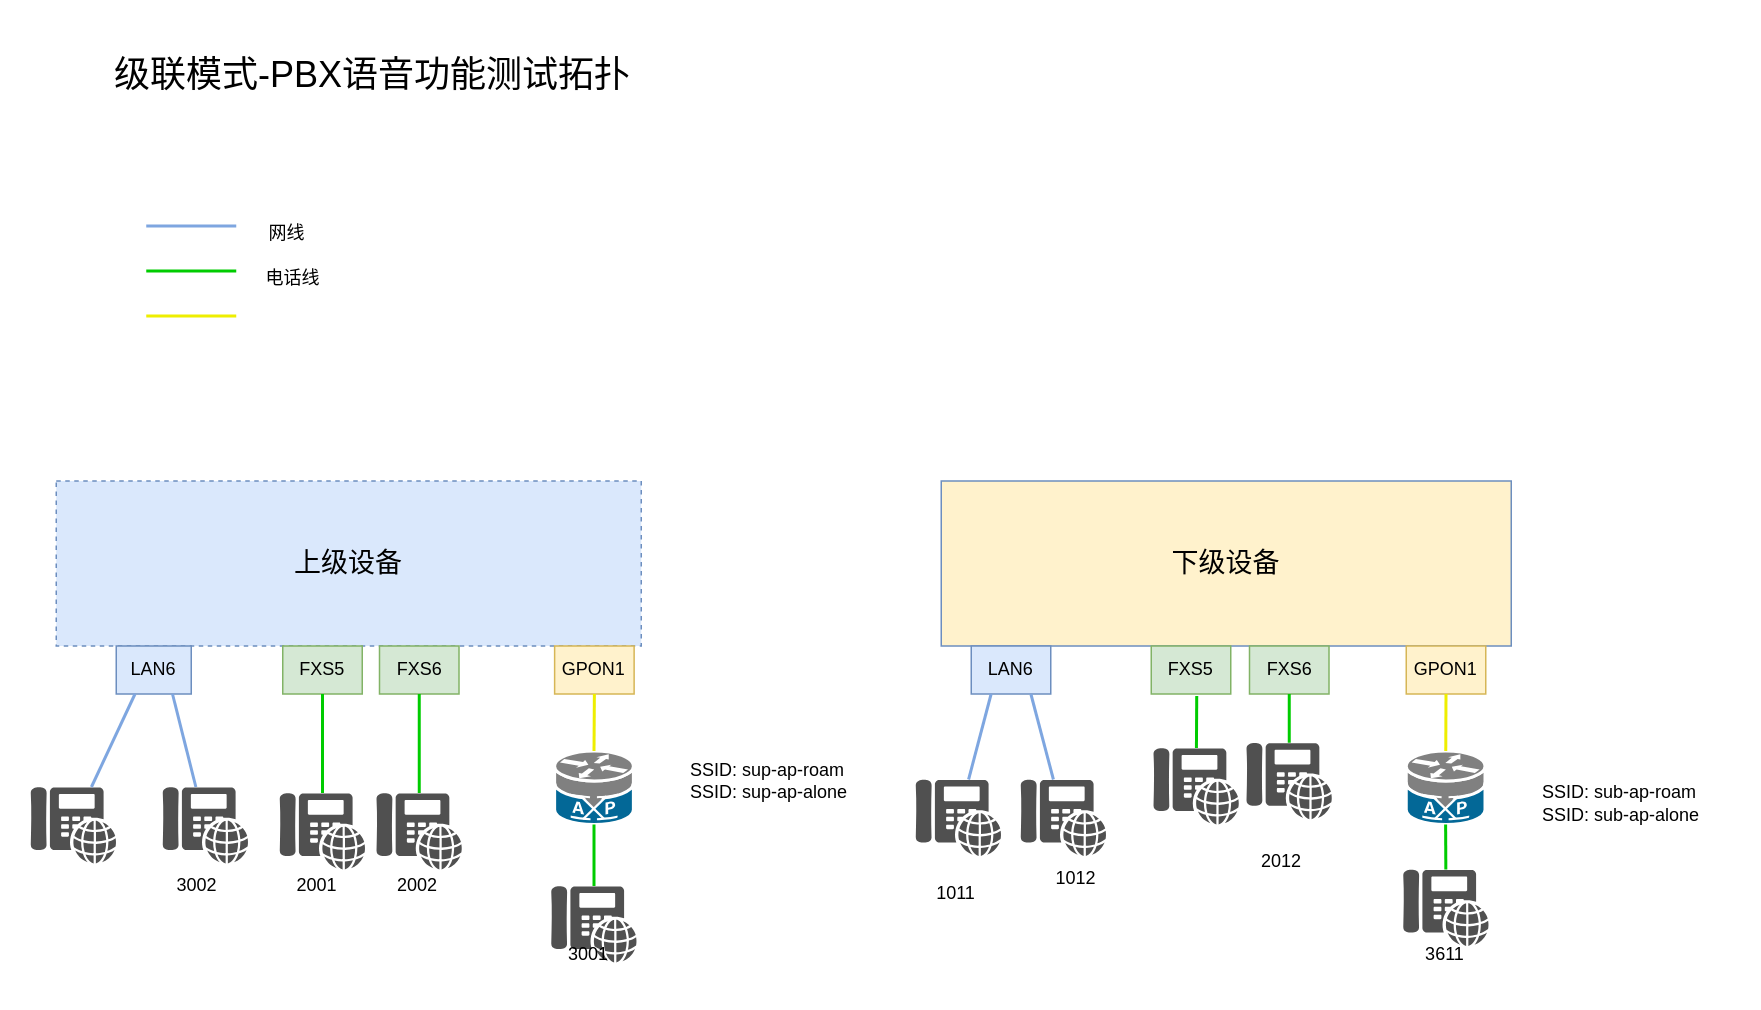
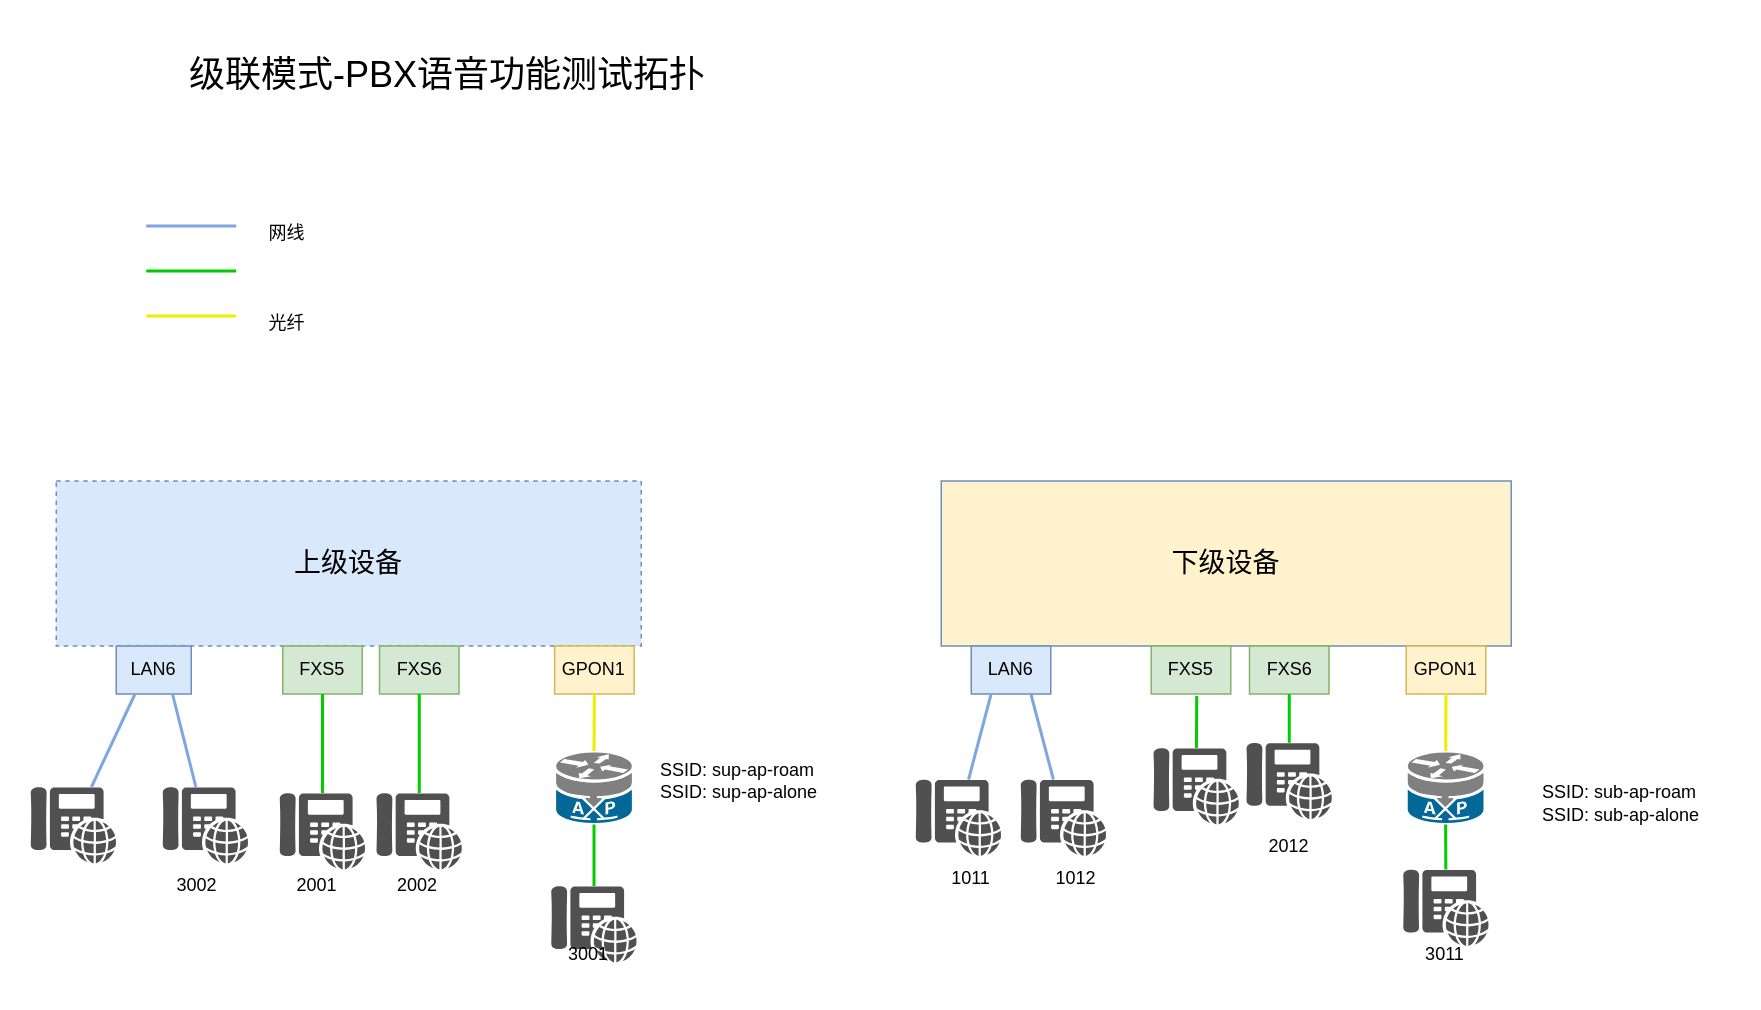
  <mxCell id="0" />
  <mxCell id="1" parent="0" />
  <mxCell id="2" value="&lt;font style=&quot;font-size: 18px;&quot;&gt;上级设备&lt;/font&gt;" style="rounded=0;whiteSpace=wrap;html=1;fillColor=#dae8fc;strokeColor=#6c8ebf;dashed=1;" parent="1" vertex="1"><mxGeometry x="37" y="320" width="390" height="110" as="geometry" /></mxCell>
  <mxCell id="3" value="&lt;font style=&quot;font-size: 18px;&quot;&gt;下级设备&lt;/font&gt;" style="rounded=0;whiteSpace=wrap;html=1;fillColor=#fff2cc;strokeColor=#6c8ebf;" parent="1" vertex="1"><mxGeometry x="627" y="320" width="380" height="110" as="geometry" /></mxCell>
  <mxCell id="4" value="" style="shape=mxgraph.cisco.misc.axp;sketch=0;html=1;pointerEvents=1;dashed=0;fillColor=#036897;strokeColor=#ffffff;strokeWidth=2;verticalLabelPosition=bottom;verticalAlign=top;align=center;outlineConnect=0;" parent="1" vertex="1"><mxGeometry x="369.25" y="500" width="52.5" height="49" as="geometry" /></mxCell>
  <mxCell id="5" value="" style="sketch=0;pointerEvents=1;shadow=0;dashed=0;html=1;strokeColor=none;fillColor=#505050;labelPosition=center;verticalLabelPosition=bottom;verticalAlign=top;outlineConnect=0;align=center;shape=mxgraph.office.devices.phone_voip;" parent="1" vertex="1"><mxGeometry x="20" y="524" width="57" height="51" as="geometry" /></mxCell>
  <mxCell id="6" value="" style="sketch=0;pointerEvents=1;shadow=0;dashed=0;html=1;strokeColor=none;fillColor=#505050;labelPosition=center;verticalLabelPosition=bottom;verticalAlign=top;outlineConnect=0;align=center;shape=mxgraph.office.devices.phone_voip;" parent="1" vertex="1"><mxGeometry x="768.5" y="498" width="57" height="51" as="geometry" /></mxCell>
  <mxCell id="7" value="" style="sketch=0;pointerEvents=1;shadow=0;dashed=0;html=1;strokeColor=none;fillColor=#505050;labelPosition=center;verticalLabelPosition=bottom;verticalAlign=top;outlineConnect=0;align=center;shape=mxgraph.office.devices.phone_voip;" parent="1" vertex="1"><mxGeometry x="186" y="528" width="57" height="51" as="geometry" /></mxCell>
  <mxCell id="8" value="" style="sketch=0;pointerEvents=1;shadow=0;dashed=0;html=1;strokeColor=none;fillColor=#505050;labelPosition=center;verticalLabelPosition=bottom;verticalAlign=top;outlineConnect=0;align=center;shape=mxgraph.office.devices.phone_voip;" parent="1" vertex="1"><mxGeometry x="935" y="579" width="57" height="51" as="geometry" /></mxCell>
  <mxCell id="9" value="" style="sketch=0;pointerEvents=1;shadow=0;dashed=0;html=1;strokeColor=none;fillColor=#505050;labelPosition=center;verticalLabelPosition=bottom;verticalAlign=top;outlineConnect=0;align=center;shape=mxgraph.office.devices.phone_voip;" parent="1" vertex="1"><mxGeometry x="610" y="519" width="57" height="51" as="geometry" /></mxCell>
  <mxCell id="10" value="LAN6" style="rounded=0;whiteSpace=wrap;html=1;fillColor=#dae8fc;strokeColor=#6c8ebf;" parent="1" vertex="1"><mxGeometry x="77" y="430" width="50" height="32" as="geometry" /></mxCell>
  <mxCell id="11" value="FXS5" style="rounded=0;whiteSpace=wrap;html=1;fillColor=#d5e8d4;strokeColor=#82b366;" parent="1" vertex="1"><mxGeometry x="188" y="430" width="53" height="32" as="geometry" /></mxCell>
  <mxCell id="12" value="LAN6" style="rounded=0;whiteSpace=wrap;html=1;fillColor=#dae8fc;strokeColor=#6c8ebf;" parent="1" vertex="1"><mxGeometry x="647" y="430" width="53" height="32" as="geometry" /></mxCell>
  <mxCell id="13" value="FXS5" style="rounded=0;whiteSpace=wrap;html=1;fillColor=#d5e8d4;strokeColor=#82b366;" parent="1" vertex="1"><mxGeometry x="767" y="430" width="53" height="32" as="geometry" /></mxCell>
  <mxCell id="14" value="GPON1" style="rounded=0;whiteSpace=wrap;html=1;fillColor=#fff2cc;strokeColor=#d6b656;" parent="1" vertex="1"><mxGeometry x="369.25" y="430" width="53" height="32" as="geometry" /></mxCell>
  <mxCell id="15" value="" style="shape=mxgraph.cisco.misc.axp;sketch=0;html=1;pointerEvents=1;dashed=0;fillColor=#036897;strokeColor=#ffffff;strokeWidth=2;verticalLabelPosition=bottom;verticalAlign=top;align=center;outlineConnect=0;" parent="1" vertex="1"><mxGeometry x="937" y="500" width="52.5" height="49" as="geometry" /></mxCell>
  <mxCell id="16" value="GPON1" style="rounded=0;whiteSpace=wrap;html=1;fillColor=#fff2cc;strokeColor=#d6b656;" parent="1" vertex="1"><mxGeometry x="937" y="430" width="53" height="32" as="geometry" /></mxCell>
  <mxCell id="17" value="" style="sketch=0;pointerEvents=1;shadow=0;dashed=0;html=1;strokeColor=none;fillColor=#505050;labelPosition=center;verticalLabelPosition=bottom;verticalAlign=top;outlineConnect=0;align=center;shape=mxgraph.office.devices.phone_voip;" parent="1" vertex="1"><mxGeometry x="367" y="590" width="57" height="51" as="geometry" /></mxCell>
  <mxCell id="18" value="2001" style="text;html=1;align=center;verticalAlign=middle;whiteSpace=wrap;rounded=0;" parent="1" vertex="1"><mxGeometry x="181" y="575" width="60" height="30" as="geometry" /></mxCell>
  <mxCell id="19" value="" style="sketch=0;pointerEvents=1;shadow=0;dashed=0;html=1;strokeColor=none;fillColor=#505050;labelPosition=center;verticalLabelPosition=bottom;verticalAlign=top;outlineConnect=0;align=center;shape=mxgraph.office.devices.phone_voip;" parent="1" vertex="1"><mxGeometry x="250.5" y="528" width="57" height="51" as="geometry" /></mxCell>
  <mxCell id="20" value="FXS6" style="rounded=0;whiteSpace=wrap;html=1;fillColor=#d5e8d4;strokeColor=#82b366;" parent="1" vertex="1"><mxGeometry x="252.5" y="430" width="53" height="32" as="geometry" /></mxCell>
  <mxCell id="21" value="2002" style="text;html=1;align=center;verticalAlign=middle;whiteSpace=wrap;rounded=0;" parent="1" vertex="1"><mxGeometry x="247.5" y="575" width="60" height="30" as="geometry" /></mxCell>
- <mxCell id="22" value="1011" style="text;html=1;align=center;verticalAlign=middle;whiteSpace=wrap;rounded=0;" parent="1" vertex="1"><mxGeometry x="607" y="580" width="60" height="30" as="geometry" /></mxCell>
+ <mxCell id="22" value="1011" style="text;html=1;align=center;verticalAlign=middle;whiteSpace=wrap;rounded=0;" parent="1" vertex="1"><mxGeometry x="617" y="570" width="60" height="30" as="geometry" /></mxCell>
  <mxCell id="23" value="" style="sketch=0;pointerEvents=1;shadow=0;dashed=0;html=1;strokeColor=none;fillColor=#505050;labelPosition=center;verticalLabelPosition=bottom;verticalAlign=top;outlineConnect=0;align=center;shape=mxgraph.office.devices.phone_voip;" parent="1" vertex="1"><mxGeometry x="830.5" y="494.5" width="57" height="51" as="geometry" /></mxCell>
  <mxCell id="24" value="FXS6" style="rounded=0;whiteSpace=wrap;html=1;fillColor=#d5e8d4;strokeColor=#82b366;" parent="1" vertex="1"><mxGeometry x="832.5" y="430" width="53" height="32" as="geometry" /></mxCell>
- <mxCell id="25" value="2012" style="text;html=1;align=center;verticalAlign=middle;whiteSpace=wrap;rounded=0;" parent="1" vertex="1"><mxGeometry x="824" y="559" width="60" height="30" as="geometry" /></mxCell>
+ <mxCell id="25" value="2012" style="text;html=1;align=center;verticalAlign=middle;whiteSpace=wrap;rounded=0;" parent="1" vertex="1"><mxGeometry x="829" y="549" width="60" height="30" as="geometry" /></mxCell>
  <mxCell id="26" value="3001" style="text;html=1;align=center;verticalAlign=middle;whiteSpace=wrap;rounded=0;" parent="1" vertex="1"><mxGeometry x="361.75" y="621" width="60" height="30" as="geometry" /></mxCell>
- <mxCell id="27" value="361&lt;span style=&quot;background-color: initial;&quot;&gt;1&lt;/span&gt;" style="text;html=1;align=center;verticalAlign=middle;whiteSpace=wrap;rounded=0;" parent="1" vertex="1"><mxGeometry x="933.25" y="621" width="60" height="30" as="geometry" /></mxCell>
+ <mxCell id="27" value="301&lt;span style=&quot;background-color: initial;&quot;&gt;1&lt;/span&gt;" style="text;html=1;align=center;verticalAlign=middle;whiteSpace=wrap;rounded=0;" parent="1" vertex="1"><mxGeometry x="933.25" y="621" width="60" height="30" as="geometry" /></mxCell>
  <mxCell id="28" value="" style="sketch=0;pointerEvents=1;shadow=0;dashed=0;html=1;strokeColor=none;fillColor=#505050;labelPosition=center;verticalLabelPosition=bottom;verticalAlign=top;outlineConnect=0;align=center;shape=mxgraph.office.devices.phone_voip;" parent="1" vertex="1"><mxGeometry x="108" y="524" width="57" height="51" as="geometry" /></mxCell>
  <mxCell id="29" value="3002" style="text;html=1;align=center;verticalAlign=middle;whiteSpace=wrap;rounded=0;" parent="1" vertex="1"><mxGeometry x="101" y="575" width="60" height="30" as="geometry" /></mxCell>
  <mxCell id="30" value="" style="sketch=0;pointerEvents=1;shadow=0;dashed=0;html=1;strokeColor=none;fillColor=#505050;labelPosition=center;verticalLabelPosition=bottom;verticalAlign=top;outlineConnect=0;align=center;shape=mxgraph.office.devices.phone_voip;" parent="1" vertex="1"><mxGeometry x="680" y="519" width="57" height="51" as="geometry" /></mxCell>
  <mxCell id="31" value="1012" style="text;html=1;align=center;verticalAlign=middle;whiteSpace=wrap;rounded=0;" parent="1" vertex="1"><mxGeometry x="687" y="570" width="60" height="30" as="geometry" /></mxCell>
- <mxCell id="32" value="SSID: sup-ap-roam&lt;div&gt;SSID: sup-ap-alone&lt;br&gt;&lt;/div&gt;" style="text;strokeColor=none;fillColor=none;align=left;verticalAlign=middle;spacingLeft=4;spacingRight=4;overflow=hidden;points=[[0,0.5],[1,0.5]];portConstraint=eastwest;rotatable=0;whiteSpace=wrap;html=1;" parent="1" vertex="1"><mxGeometry x="454" y="490" width="133" height="60" as="geometry" /></mxCell>
+ <mxCell id="32" value="SSID: sup-ap-roam&lt;div&gt;SSID: sup-ap-alone&lt;br&gt;&lt;/div&gt;" style="text;strokeColor=none;fillColor=none;align=left;verticalAlign=middle;spacingLeft=4;spacingRight=4;overflow=hidden;points=[[0,0.5],[1,0.5]];portConstraint=eastwest;rotatable=0;whiteSpace=wrap;html=1;" parent="1" vertex="1"><mxGeometry x="434" y="490" width="133" height="60" as="geometry" /></mxCell>
  <mxCell id="33" value="SSID: sub-ap-roam&lt;div&gt;SSID: sub-ap-alone&lt;br&gt;&lt;/div&gt;" style="text;strokeColor=none;fillColor=none;align=left;verticalAlign=middle;spacingLeft=4;spacingRight=4;overflow=hidden;points=[[0,0.5],[1,0.5]];portConstraint=eastwest;rotatable=0;whiteSpace=wrap;html=1;" parent="1" vertex="1"><mxGeometry x="1022" y="510" width="130" height="50" as="geometry" /></mxCell>
  <mxCell id="34" value="" style="endArrow=none;html=1;rounded=0;strokeColor=#7EA6E0;strokeWidth=2;entryX=0.25;entryY=1;entryDx=0;entryDy=0;" parent="1" source="5" target="10" edge="1"><mxGeometry width="50" height="50" relative="1" as="geometry"><mxPoint x="27" y="640" as="sourcePoint" /><mxPoint x="77" y="590" as="targetPoint" /></mxGeometry></mxCell>
  <mxCell id="35" value="" style="endArrow=none;html=1;rounded=0;strokeColor=#7EA6E0;strokeWidth=2;entryX=0.75;entryY=1;entryDx=0;entryDy=0;" parent="1" source="28" target="10" edge="1"><mxGeometry width="50" height="50" relative="1" as="geometry"><mxPoint x="72" y="534" as="sourcePoint" /><mxPoint x="100" y="480" as="targetPoint" /></mxGeometry></mxCell>
  <mxCell id="36" value="" style="endArrow=none;html=1;rounded=0;strokeColor=#7EA6E0;strokeWidth=2;entryX=0.25;entryY=1;entryDx=0;entryDy=0;" parent="1" source="9" target="12" edge="1"><mxGeometry width="50" height="50" relative="1" as="geometry"><mxPoint x="139" y="534" as="sourcePoint" /><mxPoint x="125" y="480" as="targetPoint" /></mxGeometry></mxCell>
  <mxCell id="37" value="" style="endArrow=none;html=1;rounded=0;strokeColor=#7EA6E0;strokeWidth=2;entryX=0.75;entryY=1;entryDx=0;entryDy=0;" parent="1" source="30" target="12" edge="1"><mxGeometry width="50" height="50" relative="1" as="geometry"><mxPoint x="656" y="529" as="sourcePoint" /><mxPoint x="670" y="480" as="targetPoint" /></mxGeometry></mxCell>
  <mxCell id="38" value="" style="endArrow=none;html=1;rounded=0;strokeColor=#00CC00;strokeWidth=2;entryX=0.5;entryY=1;entryDx=0;entryDy=0;" parent="1" source="7" target="11" edge="1"><mxGeometry width="50" height="50" relative="1" as="geometry"><mxPoint x="175" y="200" as="sourcePoint" /><mxPoint x="225" y="150" as="targetPoint" /></mxGeometry></mxCell>
  <mxCell id="39" value="" style="endArrow=none;html=1;rounded=0;strokeColor=#00CC00;strokeWidth=2;entryX=0.5;entryY=1;entryDx=0;entryDy=0;" parent="1" source="19" target="20" edge="1"><mxGeometry width="50" height="50" relative="1" as="geometry"><mxPoint x="225" y="538" as="sourcePoint" /><mxPoint x="225" y="480" as="targetPoint" /></mxGeometry></mxCell>
  <mxCell id="40" value="" style="endArrow=none;html=1;rounded=0;strokeColor=#EEEE00;strokeWidth=2;shadow=0;entryX=0.5;entryY=1;entryDx=0;entryDy=0;exitX=0.5;exitY=0;exitDx=0;exitDy=0;exitPerimeter=0;" parent="1" source="4" target="14" edge="1"><mxGeometry width="50" height="50" relative="1" as="geometry"><mxPoint x="246.5" y="210" as="sourcePoint" /><mxPoint x="296.5" y="160" as="targetPoint" /></mxGeometry></mxCell>
  <mxCell id="41" value="" style="endArrow=none;html=1;rounded=0;strokeColor=#00CC00;strokeWidth=2;entryX=0.5;entryY=1;entryDx=0;entryDy=0;entryPerimeter=0;" parent="1" source="17" target="4" edge="1"><mxGeometry width="50" height="50" relative="1" as="geometry"><mxPoint x="289" y="538" as="sourcePoint" /><mxPoint x="289" y="480" as="targetPoint" /></mxGeometry></mxCell>
  <mxCell id="42" value="" style="endArrow=none;html=1;rounded=0;strokeColor=#00CC00;strokeWidth=2;entryX=0.572;entryY=1.042;entryDx=0;entryDy=0;entryPerimeter=0;" parent="1" source="6" target="13" edge="1"><mxGeometry width="50" height="50" relative="1" as="geometry"><mxPoint x="747" y="470" as="sourcePoint" /><mxPoint x="225" y="150" as="targetPoint" /></mxGeometry></mxCell>
  <mxCell id="43" value="" style="endArrow=none;html=1;rounded=0;strokeColor=#00CC00;strokeWidth=2;entryX=0.5;entryY=1;entryDx=0;entryDy=0;" parent="1" source="23" target="24" edge="1"><mxGeometry width="50" height="50" relative="1" as="geometry"><mxPoint x="808" y="508" as="sourcePoint" /><mxPoint x="807" y="482" as="targetPoint" /></mxGeometry></mxCell>
  <mxCell id="44" value="" style="endArrow=none;html=1;rounded=0;strokeColor=#EEEE00;strokeWidth=2;shadow=0;entryX=0.5;entryY=1;entryDx=0;entryDy=0;" parent="1" source="15" target="16" edge="1"><mxGeometry width="50" height="50" relative="1" as="geometry"><mxPoint x="406" y="510" as="sourcePoint" /><mxPoint x="406" y="480" as="targetPoint" /></mxGeometry></mxCell>
  <mxCell id="45" value="" style="endArrow=none;html=1;rounded=0;strokeColor=#00CC00;strokeWidth=2;entryX=0.5;entryY=1;entryDx=0;entryDy=0;entryPerimeter=0;" parent="1" source="8" target="15" edge="1"><mxGeometry width="50" height="50" relative="1" as="geometry"><mxPoint x="967" y="570" as="sourcePoint" /><mxPoint x="406" y="559" as="targetPoint" /></mxGeometry></mxCell>
- <mxCell id="46" value="&lt;font style=&quot;font-size: 24px;&quot;&gt;级联模式-PBX语音功能测试拓扑&lt;/font&gt;" style="text;html=1;align=center;verticalAlign=middle;whiteSpace=wrap;rounded=0;" vertex="1" parent="1"><mxGeometry x="37" width="422" height="60" as="geometry" y="20" /></mxCell>
+ <mxCell id="46" value="&lt;font style=&quot;font-size: 24px;&quot;&gt;级联模式-PBX语音功能测试拓扑&lt;/font&gt;" style="text;html=1;align=center;verticalAlign=middle;whiteSpace=wrap;rounded=0;" vertex="1" parent="1"><mxGeometry x="87" y="20" width="422" height="60" as="geometry" /></mxCell>
  <mxCell id="47" value="" style="group" vertex="1" connectable="0" parent="1"><mxGeometry x="97" y="140" width="124" height="30" as="geometry" /></mxCell>
  <mxCell id="48" value="" style="endArrow=none;html=1;rounded=0;strokeColor=#7EA6E0;strokeWidth=2;" parent="47" edge="1"><mxGeometry width="50" height="50" relative="1" as="geometry"><mxPoint y="10" as="sourcePoint" /><mxPoint x="60" y="10" as="targetPoint" /></mxGeometry></mxCell>
  <mxCell id="49" value="网线" style="text;html=1;align=center;verticalAlign=middle;whiteSpace=wrap;rounded=0;" parent="47" vertex="1"><mxGeometry x="64" width="60" height="30" as="geometry" /></mxCell>
  <mxCell id="50" value="" style="group" vertex="1" connectable="0" parent="1"><mxGeometry x="97" y="170" width="128" height="30" as="geometry" /></mxCell>
  <mxCell id="51" value="" style="endArrow=none;html=1;rounded=0;strokeColor=#00CC00;strokeWidth=2;" parent="50" edge="1"><mxGeometry width="50" height="50" relative="1" as="geometry"><mxPoint y="10" as="sourcePoint" /><mxPoint x="60" y="10" as="targetPoint" /></mxGeometry></mxCell>
- <mxCell id="52" value="电话线" style="text;html=1;align=center;verticalAlign=middle;whiteSpace=wrap;rounded=0;" parent="50" vertex="1"><mxGeometry x="68" width="60" height="30" as="geometry" /></mxCell>
  <mxCell id="53" value="" style="group" vertex="1" connectable="0" parent="1"><mxGeometry x="97" y="200" width="124" height="30" as="geometry" /></mxCell>
  <mxCell id="54" value="" style="endArrow=none;html=1;rounded=0;strokeColor=#EEEE00;strokeWidth=2;shadow=0;" parent="53" edge="1"><mxGeometry width="50" height="50" relative="1" as="geometry"><mxPoint y="10" as="sourcePoint" /><mxPoint x="60" y="10" as="targetPoint" /></mxGeometry></mxCell>
+ <mxCell id="55" value="光纤" style="text;html=1;align=center;verticalAlign=middle;whiteSpace=wrap;rounded=0;" parent="53" vertex="1"><mxGeometry x="64" width="60" height="30" as="geometry" /></mxCell>
